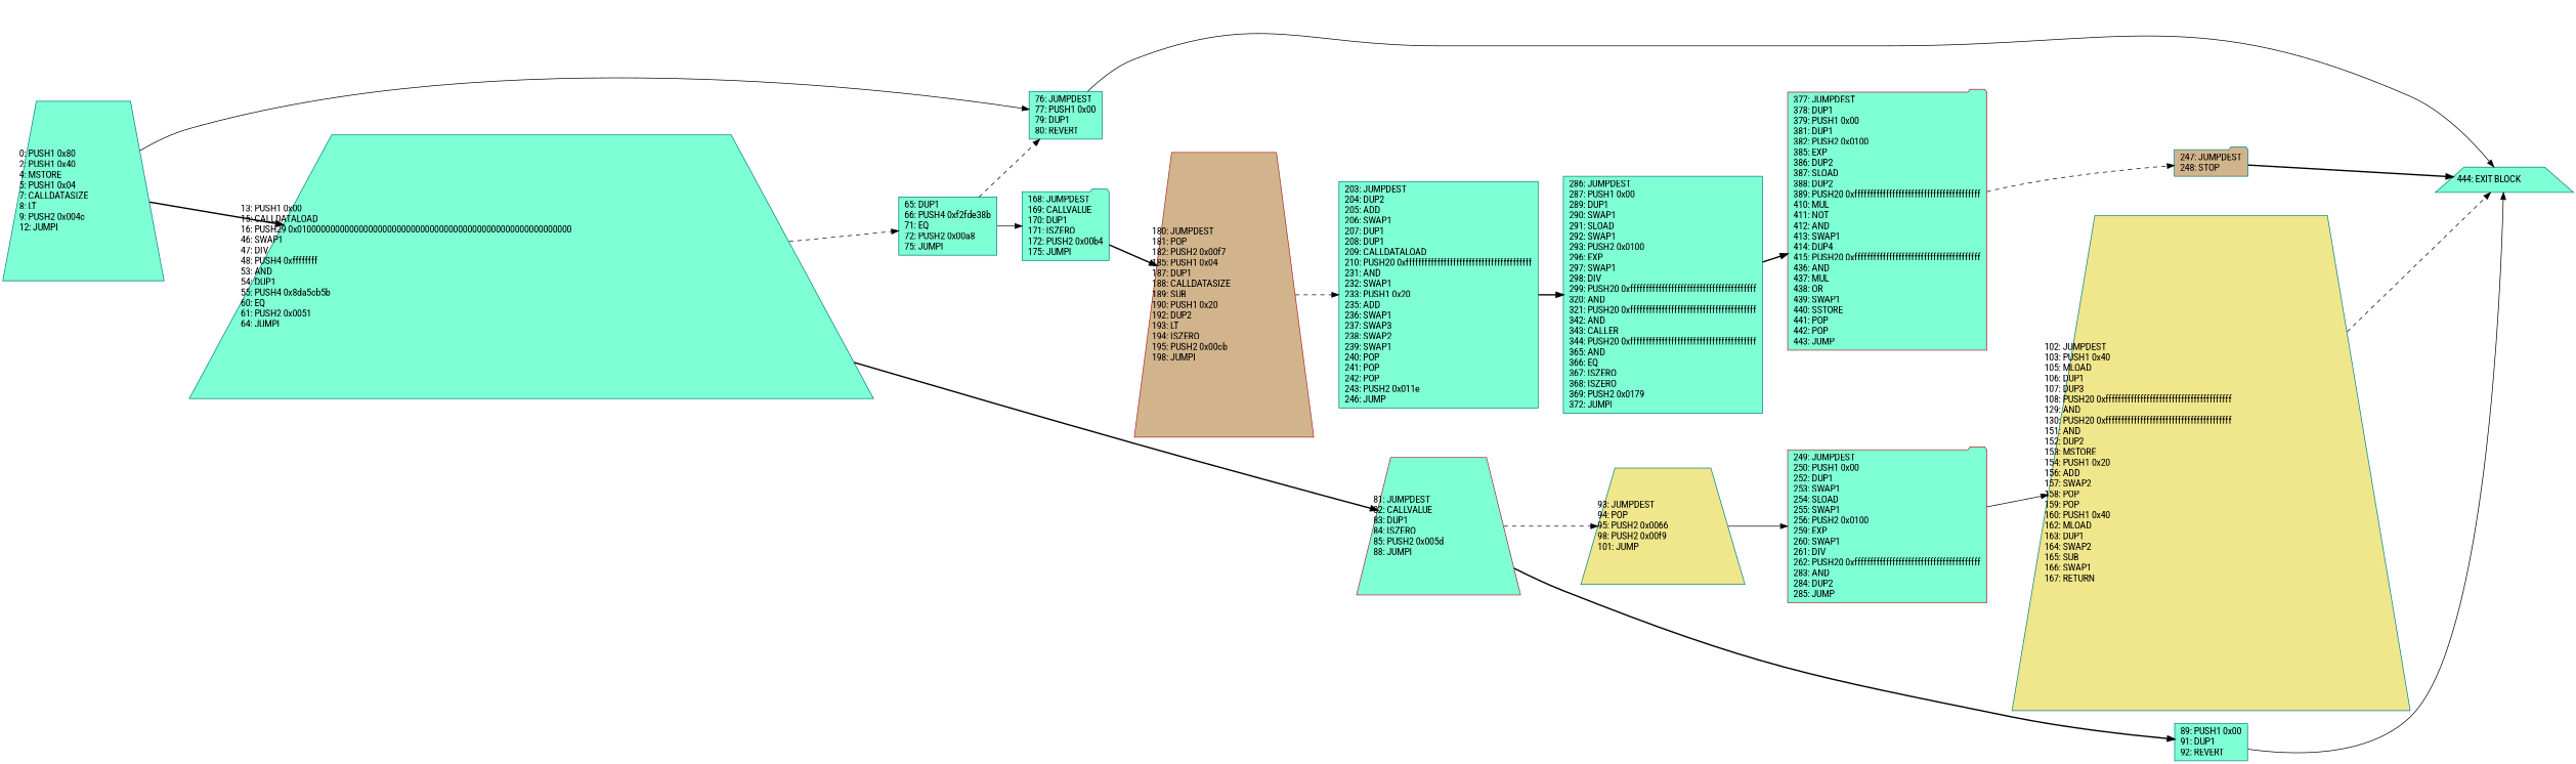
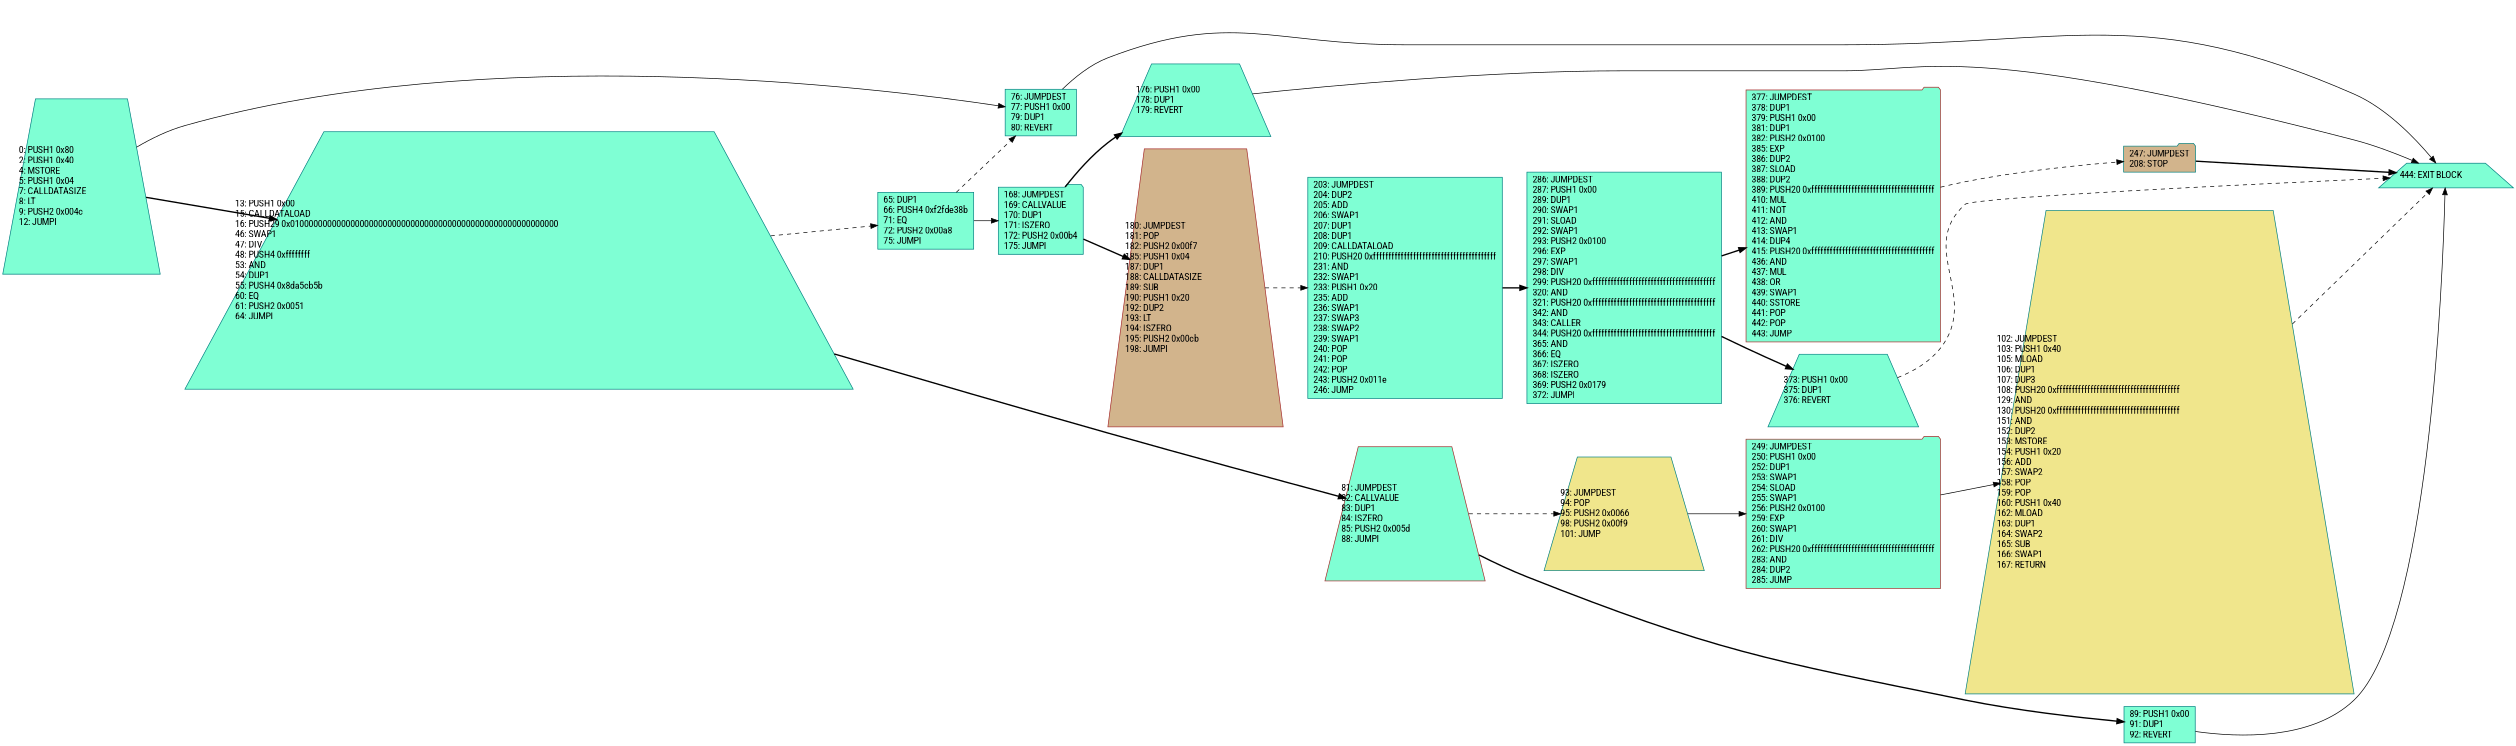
  digraph {
    fontname="Roboto Condensed"
    rankdir=LR
    node [color=teal fillcolor=aquamarine fontcolor=black fontname="Roboto Condensed" shape=trapezium style=filled]
    edge [fontname="Roboto Condensed" style=bold]
    n1 [color=brown label="377: JUMPDEST\l378: DUP1\l379: PUSH1 0x00\l381: DUP1\l382: PUSH2 0x0100\l385: EXP\l386: DUP2\l387: SLOAD\l388: DUP2\l389: PUSH20 0xffffffffffffffffffffffffffffffffffffffff\l410: MUL\l411: NOT\l412: AND\l413: SWAP1\l414: DUP4\l415: PUSH20 0xffffffffffffffffffffffffffffffffffffffff\l436: AND\l437: MUL\l438: OR\l439: SWAP1\l440: SSTORE\l441: POP\l442: POP\l443: JUMP\l" shape=folder]
-   n2 [fillcolor=tan label="247: JUMPDEST\l248: STOP\l" shape=folder]
+   n2 [fillcolor=tan label="247: JUMPDEST\l208: STOP\l" shape=folder]
    n3 [label="444: EXIT BLOCK\l"]
    n4 [label="65: DUP1\l66: PUSH4 0xf2fde38b\l71: EQ\l72: PUSH2 0x00a8\l75: JUMPI\l" shape=box]
    n5 [label="76: JUMPDEST\l77: PUSH1 0x00\l79: DUP1\l80: REVERT\l" shape=box]
    n6 [label="168: JUMPDEST\l169: CALLVALUE\l170: DUP1\l171: ISZERO\l172: PUSH2 0x00b4\l175: JUMPI\l" shape=folder]
+   n7 [label="176: PUSH1 0x00\l178: DUP1\l179: REVERT\l"]
    n8 [color=brown fillcolor=tan label="180: JUMPDEST\l181: POP\l182: PUSH2 0x00f7\l185: PUSH1 0x04\l187: DUP1\l188: CALLDATASIZE\l189: SUB\l190: PUSH1 0x20\l192: DUP2\l193: LT\l194: ISZERO\l195: PUSH2 0x00cb\l198: JUMPI\l"]
    n9 [label="286: JUMPDEST\l287: PUSH1 0x00\l289: DUP1\l290: SWAP1\l291: SLOAD\l292: SWAP1\l293: PUSH2 0x0100\l296: EXP\l297: SWAP1\l298: DIV\l299: PUSH20 0xffffffffffffffffffffffffffffffffffffffff\l320: AND\l321: PUSH20 0xffffffffffffffffffffffffffffffffffffffff\l342: AND\l343: CALLER\l344: PUSH20 0xffffffffffffffffffffffffffffffffffffffff\l365: AND\l366: EQ\l367: ISZERO\l368: ISZERO\l369: PUSH2 0x0179\l372: JUMPI\l" shape=box]
+   n10 [label="373: PUSH1 0x00\l375: DUP1\l376: REVERT\l"]
    n11 [label="13: PUSH1 0x00\l15: CALLDATALOAD\l16: PUSH29 0x0100000000000000000000000000000000000000000000000000000000\l46: SWAP1\l47: DIV\l48: PUSH4 0xffffffff\l53: AND\l54: DUP1\l55: PUSH4 0x8da5cb5b\l60: EQ\l61: PUSH2 0x0051\l64: JUMPI\l"]
    n12 [color=brown label="81: JUMPDEST\l82: CALLVALUE\l83: DUP1\l84: ISZERO\l85: PUSH2 0x005d\l88: JUMPI\l"]
    n13 [fillcolor=khaki label="93: JUMPDEST\l94: POP\l95: PUSH2 0x0066\l98: PUSH2 0x00f9\l101: JUMP\l"]
    n14 [label="89: PUSH1 0x00\l91: DUP1\l92: REVERT\l" shape=box]
    n15 [label="0: PUSH1 0x80\l2: PUSH1 0x40\l4: MSTORE\l5: PUSH1 0x04\l7: CALLDATASIZE\l8: LT\l9: PUSH2 0x004c\l12: JUMPI\l"]
    n16 [color=brown label="249: JUMPDEST\l250: PUSH1 0x00\l252: DUP1\l253: SWAP1\l254: SLOAD\l255: SWAP1\l256: PUSH2 0x0100\l259: EXP\l260: SWAP1\l261: DIV\l262: PUSH20 0xffffffffffffffffffffffffffffffffffffffff\l283: AND\l284: DUP2\l285: JUMP\l" shape=folder]
    n17 [label="203: JUMPDEST\l204: DUP2\l205: ADD\l206: SWAP1\l207: DUP1\l208: DUP1\l209: CALLDATALOAD\l210: PUSH20 0xffffffffffffffffffffffffffffffffffffffff\l231: AND\l232: SWAP1\l233: PUSH1 0x20\l235: ADD\l236: SWAP1\l237: SWAP3\l238: SWAP2\l239: SWAP1\l240: POP\l241: POP\l242: POP\l243: PUSH2 0x011e\l246: JUMP\l" shape=box]
    n18 [fillcolor=khaki label="102: JUMPDEST\l103: PUSH1 0x40\l105: MLOAD\l106: DUP1\l107: DUP3\l108: PUSH20 0xffffffffffffffffffffffffffffffffffffffff\l129: AND\l130: PUSH20 0xffffffffffffffffffffffffffffffffffffffff\l151: AND\l152: DUP2\l153: MSTORE\l154: PUSH1 0x20\l156: ADD\l157: SWAP2\l158: POP\l159: POP\l160: PUSH1 0x40\l162: MLOAD\l163: DUP1\l164: SWAP2\l165: SUB\l166: SWAP1\l167: RETURN\l"]
    n1 -> n2 [style=dashed]
    n2 -> n3
    n4 -> n5 [style=dashed]
    n4 -> n6 [style=solid]
    n5 -> n3 [style=solid]
+   n6 -> n7
    n6 -> n8
+   n7 -> n3 [style=solid]
    n8 -> n17 [style=dashed]
    n9 -> n1
+   n9 -> n10
+   n10 -> n3 [style=dashed]
    n11 -> n4 [style=dashed]
    n11 -> n12
    n12 -> n13 [style=dashed]
    n12 -> n14
    n13 -> n16 [style=solid]
    n14 -> n3 [style=solid]
    n15 -> n5 [style=solid]
    n15 -> n11
    n16 -> n18 [style=solid]
    n17 -> n9
    n18 -> n3 [style=dashed]
  }
